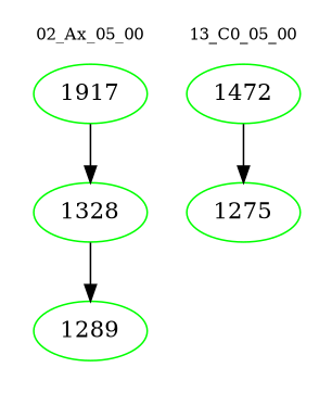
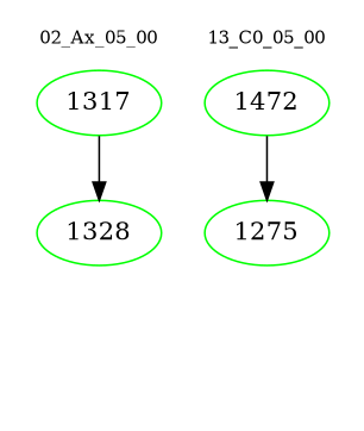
  digraph {
    node [color=green]
    edge [color=black]
-   n1 [label=1917]
+   n1 [label=1317]
    n2 [label=1328]
-   n3 [label=1289]
    n4 [label=1472]
    n5 [label=1275]
    subgraph cluster_1 {
      color=white
      fontsize=10
      label="02_Ax_05_00"
      n1
      n2
-     n3
    }
    subgraph cluster_2 {
      color=white
      fontsize=10
      label="13_C0_05_00"
      n4
      n5
    }
    n1 -> n2
-   n2 -> n3
    n4 -> n5
  }
